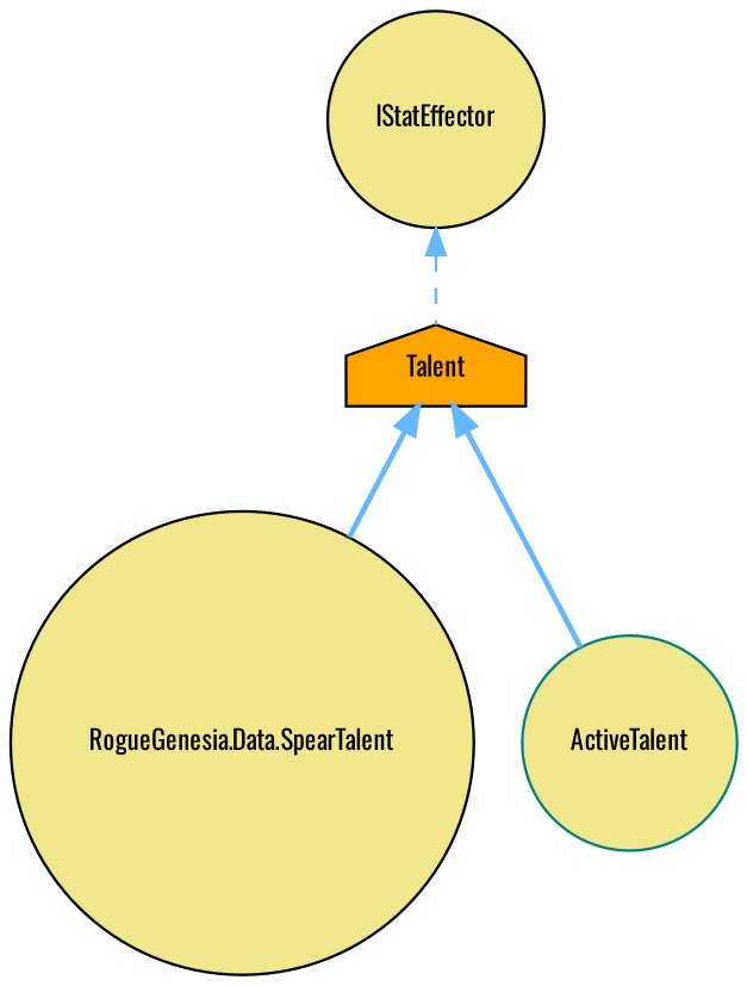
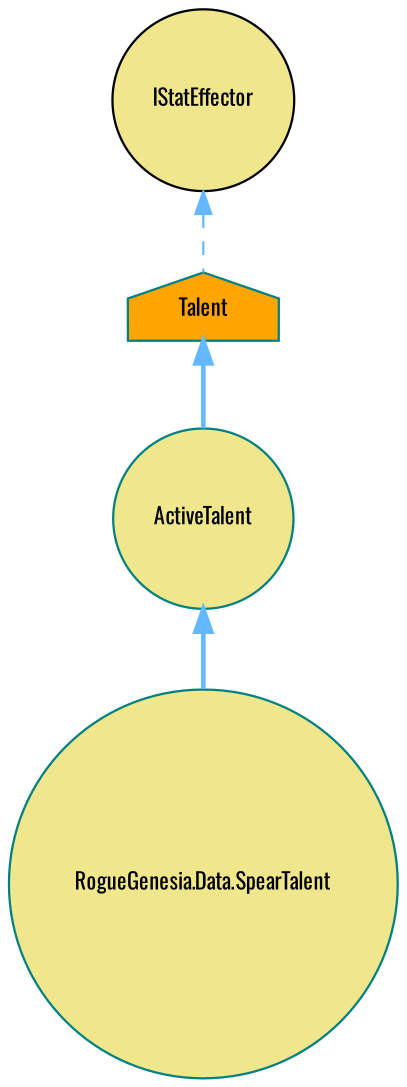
  digraph {
    fontname=Oswald
    node [color=black fillcolor=khaki fontname=Oswald fontsize=10 shape=circle style=filled]
    edge [color=steelblue1 dir=back fontname=Oswald fontsize=10 labelfontname=Helvetica labelfontsize=10 style=bold]
-   n1 [fontcolor=black height=0.2 label="RogueGenesia.Data.SpearTalent" width=0.4]
+   n1 [color=teal fontcolor=black height=0.2 label="RogueGenesia.Data.SpearTalent" width=0.4]
    n2 [color=teal height=0.2 label=ActiveTalent width=0.4]
-   n3 [fillcolor=orange height=0.2 label=Talent shape=house width=0.4]
+   n3 [color=teal fillcolor=orange height=0.2 label=Talent shape=house width=0.4]
    n4 [height=0.2 label=IStatEffector width=0.4]
-   n3 -> n1
+   n2 -> n1
    n3 -> n2
    n4 -> n3 [style=dashed]
  }
